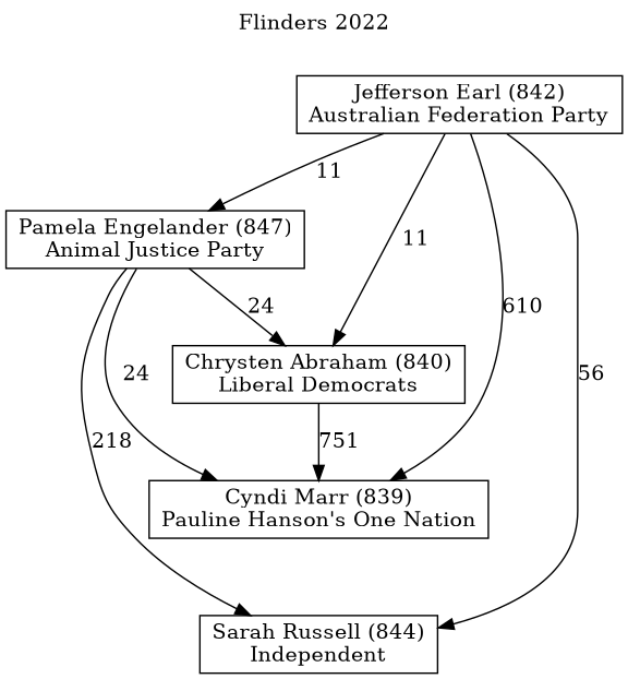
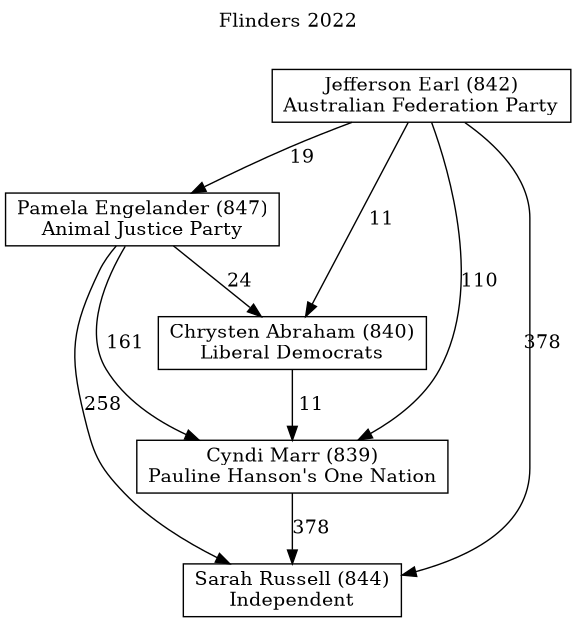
  digraph {
    label="Flinders 2022"
    labelloc=t
    mclimit=10
    node [shape=box]
    n1 [label="Sarah Russell (844)\nIndependent"]
    n2 [label="Cyndi Marr (839)\nPauline Hanson's One Nation"]
    n3 [label="Chrysten Abraham (840)\nLiberal Democrats"]
    n4 [label="Pamela Engelander (847)\nAnimal Justice Party"]
    n5 [label="Jefferson Earl (842)\nAustralian Federation Party"]
-   n3 -> n2 [label=751]
-   n4 -> n1 [label=218]
-   n4 -> n2 [label=24]
+   n2 -> n1 [label=378]
+   n3 -> n2 [label=11]
+   n4 -> n1 [label=258]
+   n4 -> n2 [label=161]
    n4 -> n3 [label=24]
-   n5 -> n1 [label=56]
-   n5 -> n2 [label=610]
+   n5 -> n1 [label=378]
+   n5 -> n2 [label=110]
    n5 -> n3 [label=11]
-   n5 -> n4 [label=11]
+   n5 -> n4 [label=19]
  }
